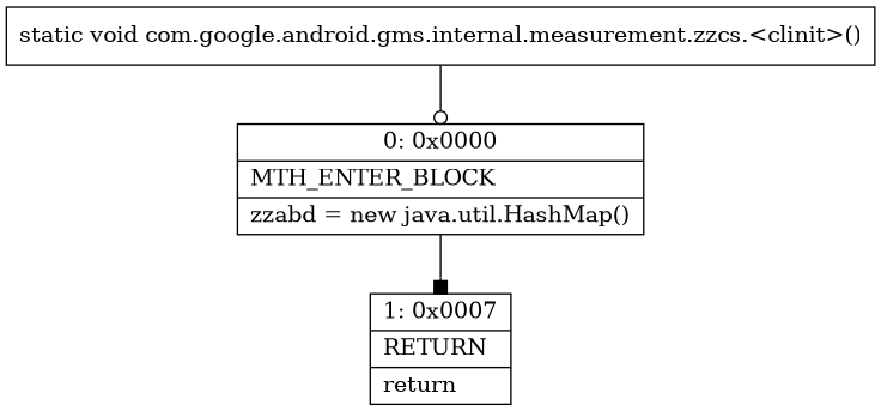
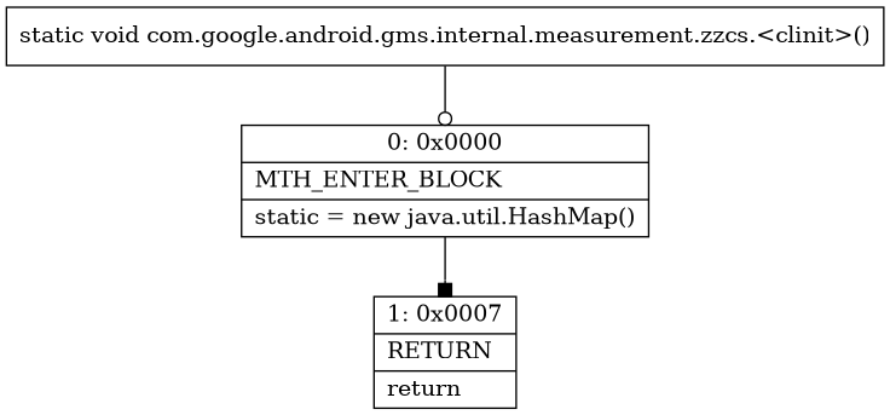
  digraph {
    node [shape=record]
-   n1 [label="{0\:\ 0x0000|MTH_ENTER_BLOCK\l|zzabd = new java.util.HashMap()\l}"]
+   n1 [label="{0\:\ 0x0000|MTH_ENTER_BLOCK\l|static = new java.util.HashMap()\l}"]
    n2 [label="{1\:\ 0x0007|RETURN\l|return\l}"]
    n3 [label="{static void com.google.android.gms.internal.measurement.zzcs.\<clinit\>() }"]
    n1 -> n2 [arrowhead=box]
    n3 -> n1 [arrowhead=odot]
  }
